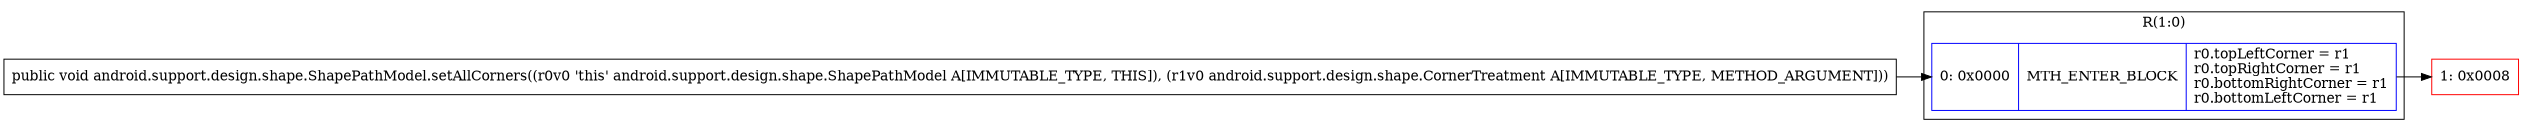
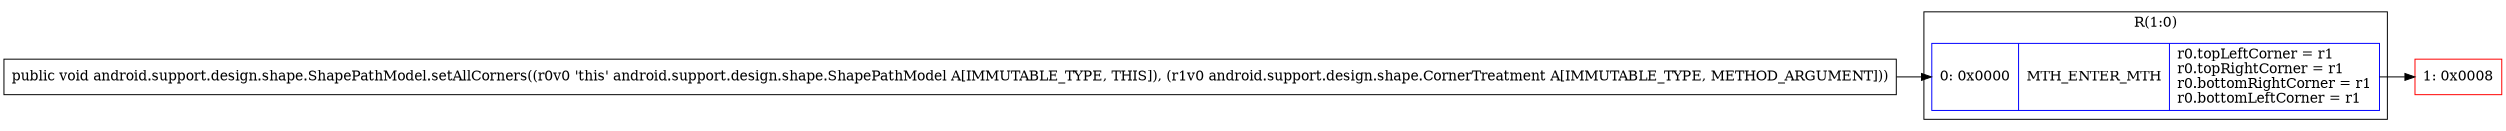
  digraph {
    rankdir=LR
    node [shape=record]
-   n1 [color=blue label="{0\:\ 0x0000|MTH_ENTER_BLOCK\l|r0.topLeftCorner = r1\lr0.topRightCorner = r1\lr0.bottomRightCorner = r1\lr0.bottomLeftCorner = r1\l}"]
+   n1 [color=blue label="{0\:\ 0x0000|MTH_ENTER_MTH\l|r0.topLeftCorner = r1\lr0.topRightCorner = r1\lr0.bottomRightCorner = r1\lr0.bottomLeftCorner = r1\l}"]
    n2 [color=red label="{1\:\ 0x0008}"]
    n3 [label="{public void android.support.design.shape.ShapePathModel.setAllCorners((r0v0 'this' android.support.design.shape.ShapePathModel A[IMMUTABLE_TYPE, THIS]), (r1v0 android.support.design.shape.CornerTreatment A[IMMUTABLE_TYPE, METHOD_ARGUMENT])) }"]
    subgraph cluster_1 {
      label="R(1:0)"
      n1
    }
    n1 -> n2
    n3 -> n1
  }
